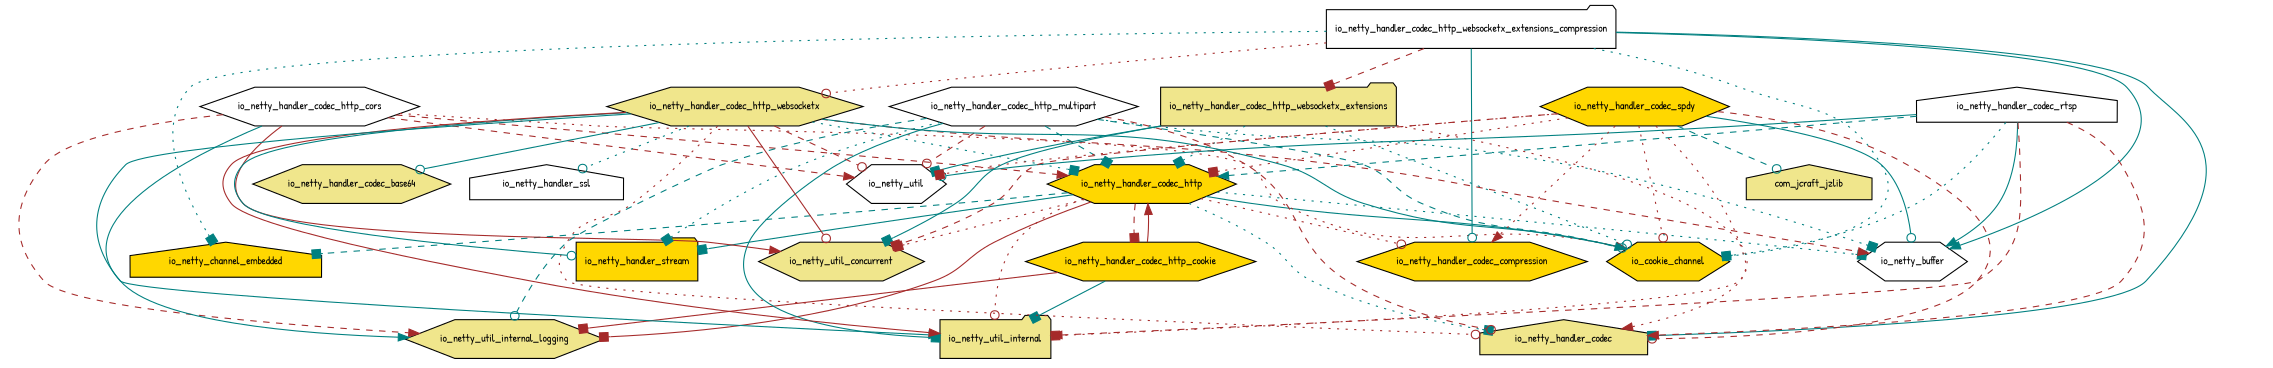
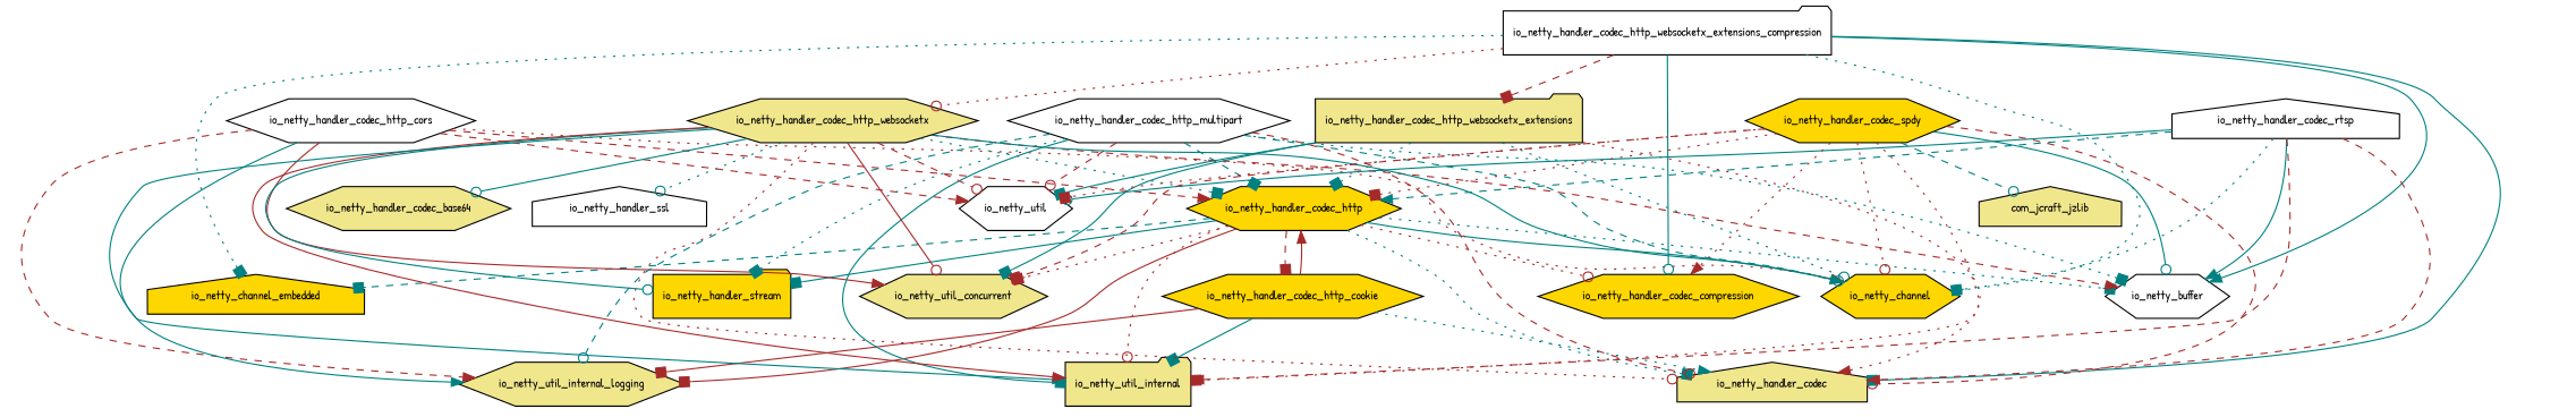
  digraph {
    fontname="Patrick Hand"
    node [fillcolor=khaki fontname="Patrick Hand" fontsize=10.0 shape=hexagon style=filled]
    edge [arrowhead=box color=teal fontname="Patrick Hand" style=dotted]
    io_netty_handler_codec_http [fillcolor=gold]
    io_netty_buffer [fillcolor=white]
-   io_netty_channel [fillcolor=gold label=io_cookie_channel]
+   io_netty_channel [fillcolor=gold]
    io_netty_channel_embedded [fillcolor=gold shape=house]
    io_netty_handler_codec [shape=house]
    io_netty_handler_codec_compression [fillcolor=gold]
    io_netty_handler_codec_http_cookie [fillcolor=gold]
    io_netty_handler_stream [fillcolor=gold shape=folder]
    io_netty_util_concurrent
    io_netty_util_internal [shape=folder]
    io_netty_util_internal_logging
    io_netty_util [fillcolor=white]
    io_netty_handler_codec_http_cors [fillcolor=white]
    io_netty_handler_codec_http_multipart [fillcolor=white]
    io_netty_handler_codec_http_websocketx
    io_netty_handler_codec_base64
    io_netty_handler_ssl [fillcolor=white shape=house]
    io_netty_handler_codec_http_websocketx_extensions [shape=folder]
    io_netty_handler_codec_http_websocketx_extensions_compression [fillcolor=white shape=folder]
    io_netty_handler_codec_rtsp [fillcolor=white shape=house]
    io_netty_handler_codec_spdy [fillcolor=gold]
    com_jcraft_jzlib [shape=house]
    io_netty_handler_codec_http -> io_netty_buffer
    io_netty_handler_codec_http -> io_netty_channel [arrowhead=normal style=solid]
    io_netty_handler_codec_http -> io_netty_channel_embedded [style=dashed]
    io_netty_handler_codec_http -> io_netty_handler_codec
    io_netty_handler_codec_http -> io_netty_handler_codec_compression [arrowhead=odot color=brown]
    io_netty_handler_codec_http -> io_netty_handler_codec_http_cookie [color=brown style=dashed]
    io_netty_handler_codec_http -> io_netty_handler_stream [style=solid]
    io_netty_handler_codec_http -> io_netty_util_concurrent [color=brown]
    io_netty_handler_codec_http -> io_netty_util_internal [arrowhead=odot color=brown]
    io_netty_handler_codec_http -> io_netty_util_internal_logging [color=brown style=solid]
    io_netty_handler_codec_http_cookie -> io_netty_handler_codec_http [arrowhead=normal color=brown style=solid]
+   io_netty_handler_codec_http_cookie -> io_netty_handler_codec [arrowhead=normal]
    io_netty_handler_codec_http_cookie -> io_netty_util_internal [style=solid]
    io_netty_handler_codec_http_cookie -> io_netty_util_internal_logging [color=brown style=solid]
    io_netty_handler_codec_http_cors -> io_netty_handler_codec_http [arrowhead=normal color=brown style=dashed]
    io_netty_handler_codec_http_cors -> io_netty_channel [arrowhead=normal color=brown]
    io_netty_handler_codec_http_cors -> io_netty_util_concurrent [arrowhead=normal color=brown style=solid]
    io_netty_handler_codec_http_cors -> io_netty_util_internal [arrowhead=normal style=solid]
    io_netty_handler_codec_http_cors -> io_netty_util_internal_logging [arrowhead=normal color=brown style=dashed]
    io_netty_handler_codec_http_cors -> io_netty_util [arrowhead=normal color=brown style=dashed]
    io_netty_handler_codec_http_multipart -> io_netty_handler_codec_http [style=dashed]
    io_netty_handler_codec_http_multipart -> io_netty_buffer
    io_netty_handler_codec_http_multipart -> io_netty_channel [arrowhead=normal style=dashed]
    io_netty_handler_codec_http_multipart -> io_netty_handler_codec [arrowhead=odot color=brown style=dashed]
    io_netty_handler_codec_http_multipart -> io_netty_handler_stream
    io_netty_handler_codec_http_multipart -> io_netty_util_internal [style=solid]
    io_netty_handler_codec_http_multipart -> io_netty_util_internal_logging [arrowhead=odot style=dashed]
    io_netty_handler_codec_http_multipart -> io_netty_util [arrowhead=odot color=brown style=dashed]
    io_netty_handler_codec_http_websocketx -> io_netty_handler_codec_http
    io_netty_handler_codec_http_websocketx -> io_netty_buffer [arrowhead=normal color=brown style=dashed]
    io_netty_handler_codec_http_websocketx -> io_netty_channel [arrowhead=odot style=solid]
    io_netty_handler_codec_http_websocketx -> io_netty_handler_codec [arrowhead=odot color=brown]
    io_netty_handler_codec_http_websocketx -> io_netty_handler_stream [arrowhead=odot style=solid]
    io_netty_handler_codec_http_websocketx -> io_netty_util_concurrent [arrowhead=odot color=brown style=solid]
    io_netty_handler_codec_http_websocketx -> io_netty_util_internal [arrowhead=normal color=brown style=solid]
    io_netty_handler_codec_http_websocketx -> io_netty_util_internal_logging [arrowhead=normal style=solid]
    io_netty_handler_codec_http_websocketx -> io_netty_util [arrowhead=odot color=brown style=dashed]
    io_netty_handler_codec_http_websocketx -> io_netty_handler_codec_base64 [arrowhead=odot style=solid]
    io_netty_handler_codec_http_websocketx -> io_netty_handler_ssl [arrowhead=odot]
    io_netty_handler_codec_http_websocketx_extensions -> io_netty_handler_codec_http
    io_netty_handler_codec_http_websocketx_extensions -> io_netty_channel [arrowhead=odot]
    io_netty_handler_codec_http_websocketx_extensions -> io_netty_handler_codec [arrowhead=normal color=brown]
    io_netty_handler_codec_http_websocketx_extensions -> io_netty_util_concurrent [style=solid]
    io_netty_handler_codec_http_websocketx_extensions -> io_netty_util [style=solid]
    io_netty_handler_codec_http_websocketx_extensions_compression -> io_netty_buffer [arrowhead=normal style=solid]
    io_netty_handler_codec_http_websocketx_extensions_compression -> io_netty_channel [arrowhead=odot]
    io_netty_handler_codec_http_websocketx_extensions_compression -> io_netty_channel_embedded
    io_netty_handler_codec_http_websocketx_extensions_compression -> io_netty_handler_codec [style=solid]
    io_netty_handler_codec_http_websocketx_extensions_compression -> io_netty_handler_codec_compression [arrowhead=odot style=solid]
    io_netty_handler_codec_http_websocketx_extensions_compression -> io_netty_handler_codec_http_websocketx [arrowhead=odot color=brown]
    io_netty_handler_codec_http_websocketx_extensions_compression -> io_netty_handler_codec_http_websocketx_extensions [color=brown style=dashed]
    io_netty_handler_codec_rtsp -> io_netty_handler_codec_http [arrowhead=normal style=dashed]
    io_netty_handler_codec_rtsp -> io_netty_buffer [arrowhead=normal style=solid]
    io_netty_handler_codec_rtsp -> io_netty_channel
    io_netty_handler_codec_rtsp -> io_netty_handler_codec [arrowhead=normal color=brown style=dashed]
    io_netty_handler_codec_rtsp -> io_netty_util_internal [arrowhead=normal color=brown style=dashed]
    io_netty_handler_codec_rtsp -> io_netty_util [arrowhead=odot style=solid]
    io_netty_handler_codec_spdy -> io_netty_handler_codec_http [color=brown]
    io_netty_handler_codec_spdy -> io_netty_buffer [arrowhead=odot style=solid]
    io_netty_handler_codec_spdy -> io_netty_channel [arrowhead=odot color=brown]
    io_netty_handler_codec_spdy -> io_netty_handler_codec [arrowhead=odot color=brown style=dashed]
    io_netty_handler_codec_spdy -> io_netty_handler_codec_compression [arrowhead=normal color=brown]
    io_netty_handler_codec_spdy -> io_netty_util_concurrent [color=brown style=dashed]
    io_netty_handler_codec_spdy -> io_netty_util_internal [color=brown]
    io_netty_handler_codec_spdy -> io_netty_util [color=brown]
    io_netty_handler_codec_spdy -> com_jcraft_jzlib [arrowhead=odot style=dashed]
  }
